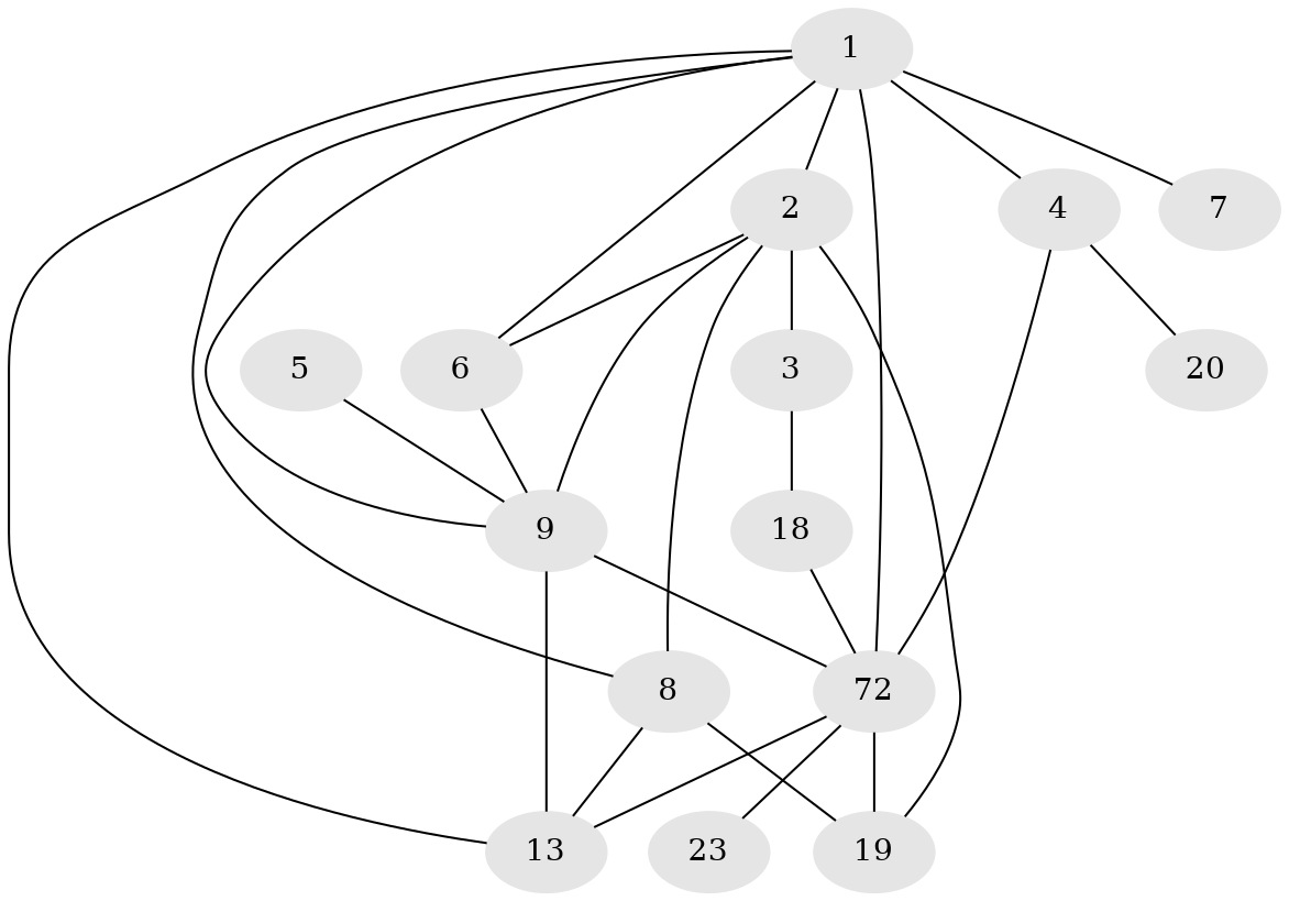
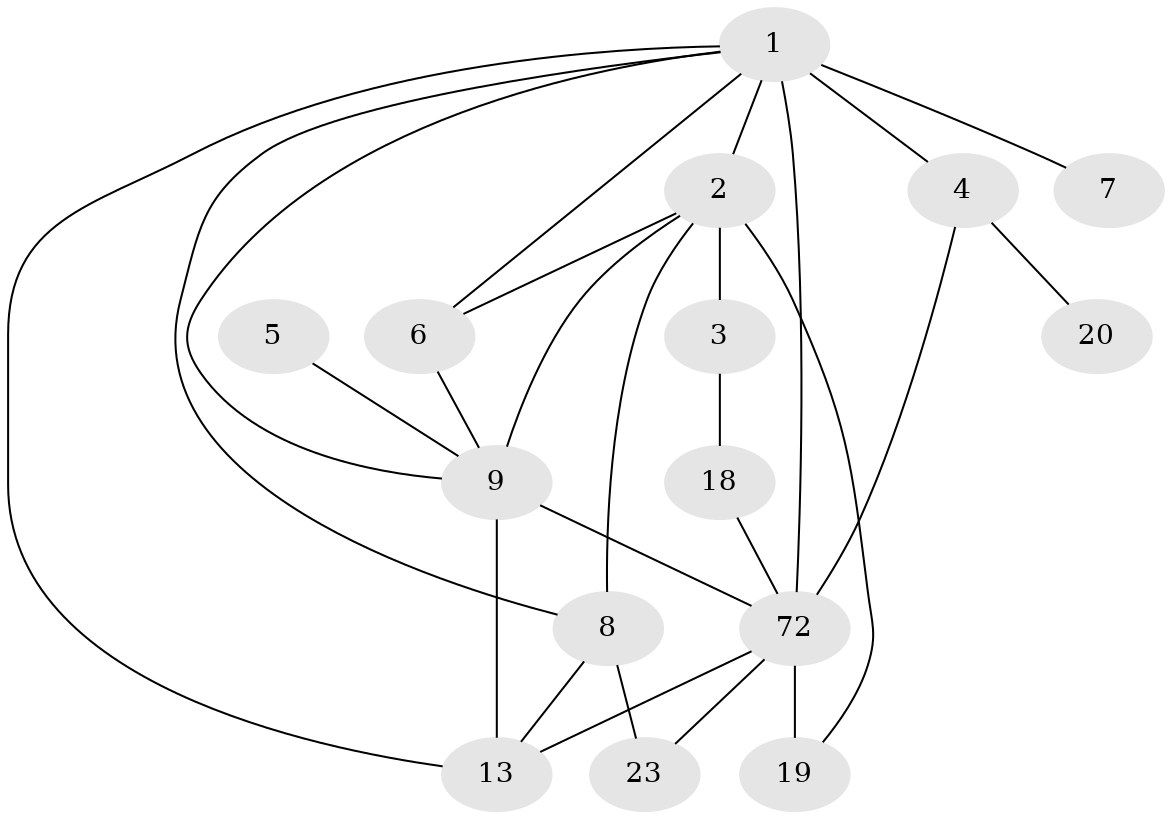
  graph {
    node [color=gray90 style=filled]
    edge [weight=1.0]
    1
    2
    4
    6
    7
    8
    9
    n8 [label=72]
    13
    3
    19
    20
    23
    n14 [label=18]
    5
    1 -- 2 [weight=3.0]
    1 -- 4
    1 -- 6
    1 -- 7 [weight=3.0]
    1 -- 8 [weight=2.0]
    1 -- 9
    1 -- n8 [weight=4.0]
    1 -- 13
    2 -- 6
    2 -- 8
    2 -- 9 [weight=2.0]
    2 -- 3 [weight=2.0]
    2 -- 19
    4 -- n8
    4 -- 20 [weight=3.0]
    6 -- 9
    8 -- 13
-   8 -- 19
+   8 -- 23
    9 -- n8 [weight=2.0]
    9 -- 13 [weight=2.0]
    n8 -- 13
    n8 -- 19 [weight=3.0]
    n8 -- 23
    3 -- n14
    n14 -- n8
    5 -- 9
  }
